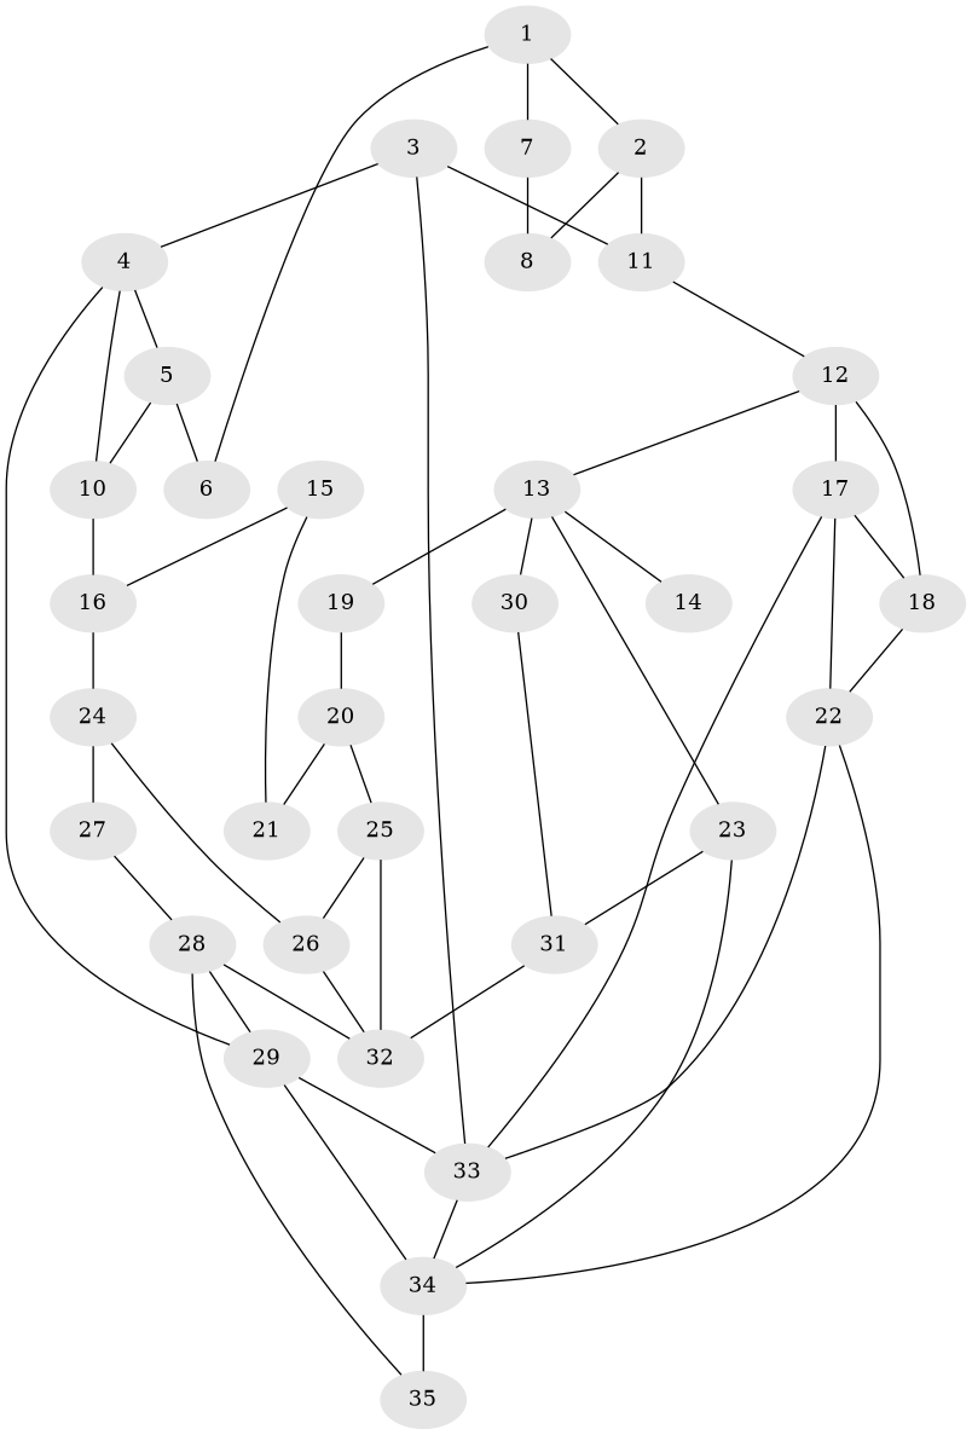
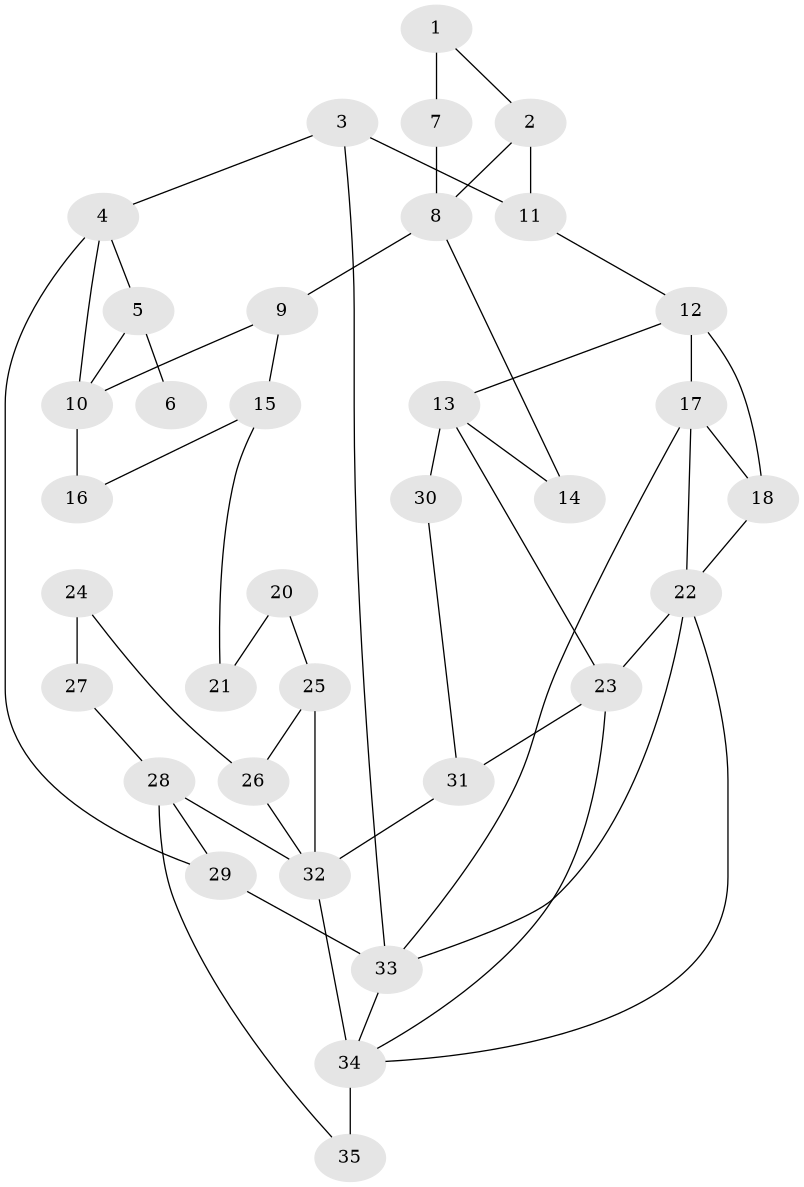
  graph {
    node [color=gray90 style=filled]
    edge [weight=1.0]
    1
    2
    6
    7
    11
    8
    3
    4
    33
    12
    5
    10
    29
    34
    16
+   9
    14
    15
    21
    24
    17
    13
    18
    22
-   19
    23
    30
    20
    31
    26
    27
    25
    32
    35
    28
    1 -- 2 [weight=2.0]
-   1 -- 6
    1 -- 7 [weight=2.0]
    2 -- 11
    2 -- 8
    7 -- 8
    11 -- 12
+   8 -- 9
+   8 -- 14
    3 -- 11
    3 -- 4
    3 -- 33
    4 -- 5
    4 -- 10
    4 -- 29
    33 -- 34
    12 -- 17 [weight=2.0]
    12 -- 13
    12 -- 18
    5 -- 6 [weight=2.0]
    5 -- 10
    10 -- 16
    29 -- 33
-   29 -- 34
+   32 -- 34
    34 -- 35 [weight=2.0]
-   16 -- 24
+   9 -- 10
+   9 -- 15
    15 -- 16
    15 -- 21
    24 -- 26
    24 -- 27 [weight=2.0]
    17 -- 33
    17 -- 18 [weight=2.0]
    17 -- 22
    13 -- 14
-   13 -- 19
    13 -- 23
    13 -- 30 [weight=2.0]
    18 -- 22
    22 -- 33
    22 -- 34
-   19 -- 20
+   22 -- 23 [weight=2.0]
    23 -- 34
    23 -- 31
    30 -- 31
    20 -- 21
    20 -- 25
    31 -- 32 [weight=2.0]
    26 -- 32
    27 -- 28
    25 -- 26
    25 -- 32
    28 -- 29
    28 -- 32 [weight=2.0]
    28 -- 35
  }
